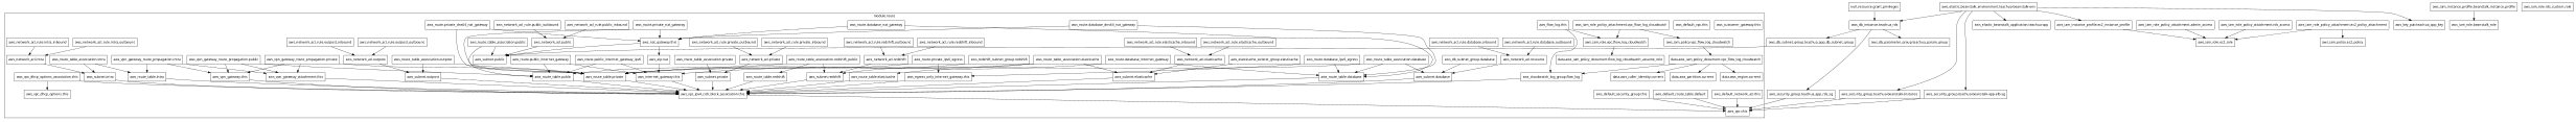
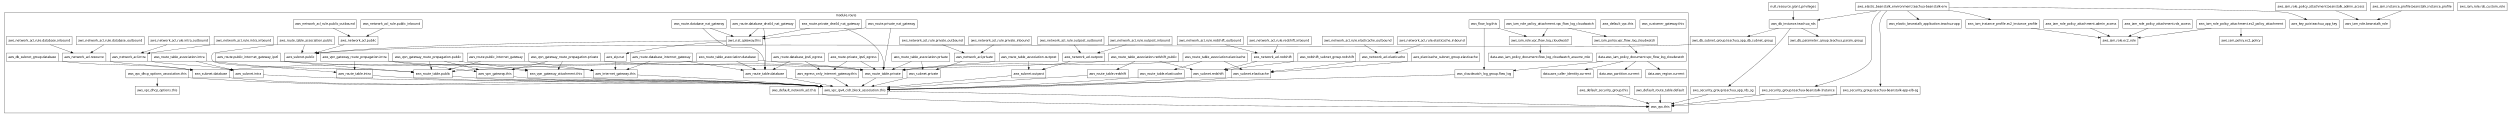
  digraph {
    rankdir=TB
    node [fontname="sans-serif" shape=rect]
    n1 [label="data.aws_caller_identity.current"]
    n2 [label="data.aws_iam_policy_document.flow_log_cloudwatch_assume_role"]
    n3 [label="data.aws_iam_policy_document.vpc_flow_log_cloudwatch"]
    n4 [label="data.aws_partition.current"]
    n5 [label="data.aws_region.current"]
    n6 [label="aws_cloudwatch_log_group.flow_log"]
    n7 [label="aws_customer_gateway.this"]
    n8 [label="aws_db_subnet_group.database"]
    n9 [label="aws_default_network_acl.this"]
    n10 [label="aws_default_route_table.default"]
    n11 [label="aws_default_security_group.this"]
    n12 [label="aws_default_vpc.this"]
    n13 [label="aws_egress_only_internet_gateway.this"]
    n14 [label="aws_eip.nat"]
    n15 [label="aws_elasticache_subnet_group.elasticache"]
    n16 [label="aws_flow_log.this"]
    n17 [label="aws_iam_policy.vpc_flow_log_cloudwatch"]
    n18 [label="aws_iam_role.vpc_flow_log_cloudwatch"]
    n19 [label="aws_iam_role_policy_attachment.vpc_flow_log_cloudwatch"]
    n20 [label="aws_internet_gateway.this"]
    n21 [label="aws_nat_gateway.this"]
    n22 [label="aws_network_acl.resource"]
    n23 [label="aws_network_acl.elasticache"]
    n24 [label="aws_network_acl.intra"]
    n25 [label="aws_network_acl.outpost"]
    n26 [label="aws_network_acl.private"]
    n27 [label="aws_network_acl.public"]
    n28 [label="aws_network_acl.redshift"]
    n29 [label="aws_network_acl_rule.database_inbound"]
    n30 [label="aws_network_acl_rule.database_outbound"]
    n31 [label="aws_network_acl_rule.elasticache_inbound"]
    n32 [label="aws_network_acl_rule.elasticache_outbound"]
    n33 [label="aws_network_acl_rule.intra_inbound"]
    n34 [label="aws_network_acl_rule.intra_outbound"]
    n35 [label="aws_network_acl_rule.outpost_inbound"]
    n36 [label="aws_network_acl_rule.outpost_outbound"]
    n37 [label="aws_network_acl_rule.private_inbound"]
    n38 [label="aws_network_acl_rule.private_outbound"]
    n39 [label="aws_network_acl_rule.public_inbound"]
    n40 [label="aws_network_acl_rule.public_outbound"]
    n41 [label="aws_network_acl_rule.redshift_inbound"]
    n42 [label="aws_network_acl_rule.redshift_outbound"]
    n43 [label="aws_redshift_subnet_group.redshift"]
    n44 [label="aws_route.database_dns64_nat_gateway"]
    n45 [label="aws_route.database_internet_gateway"]
    n46 [label="aws_route.database_ipv6_egress"]
    n47 [label="aws_route.database_nat_gateway"]
    n48 [label="aws_route.private_dns64_nat_gateway"]
    n49 [label="aws_route.private_ipv6_egress"]
    n50 [label="aws_route.private_nat_gateway"]
    n51 [label="aws_route.public_internet_gateway"]
    n52 [label="aws_route.public_internet_gateway_ipv6"]
    n53 [label="aws_route_table.database"]
    n54 [label="aws_route_table.elasticache"]
    n55 [label="aws_route_table.intra"]
    n56 [label="aws_route_table.private"]
    n57 [label="aws_route_table.public"]
    n58 [label="aws_route_table.redshift"]
    n59 [label="aws_route_table_association.database"]
    n60 [label="aws_route_table_association.elasticache"]
    n61 [label="aws_route_table_association.intra"]
    n62 [label="aws_route_table_association.outpost"]
    n63 [label="aws_route_table_association.private"]
    n64 [label="aws_route_table_association.public"]
    n65 [label="aws_route_table_association.redshift_public"]
    n66 [label="aws_subnet.database"]
    n67 [label="aws_subnet.elasticache"]
    n68 [label="aws_subnet.intra"]
    n69 [label="aws_subnet.outpost"]
    n70 [label="aws_subnet.private"]
    n71 [label="aws_subnet.public"]
    n72 [label="aws_subnet.redshift"]
    n73 [label="aws_vpc.this"]
    n74 [label="aws_vpc_dhcp_options.this"]
    n75 [label="aws_vpc_dhcp_options_association.this"]
    n76 [label="aws_vpc_ipv4_cidr_block_association.this"]
    n77 [label="aws_vpn_gateway.this"]
    n78 [label="aws_vpn_gateway_attachment.this"]
    n79 [label="aws_vpn_gateway_route_propagation.intra"]
    n80 [label="aws_vpn_gateway_route_propagation.private"]
    n81 [label="aws_vpn_gateway_route_propagation.public"]
    n82 [label="aws_db_instance.teachua_rds"]
    n83 [label="aws_db_parameter_group.teachua_param_group"]
    n84 [label="aws_db_subnet_group.teachua_app_db_subnet_group"]
    n85 [label="aws_security_group.teachua_app_rds_sg"]
    n86 [label="aws_elastic_beanstalk_application.teachua-app"]
    n87 [label="aws_elastic_beanstalk_environment.teachua-beanstalk-env"]
    n88 [label="aws_iam_instance_profile.ec2_instance_profile"]
    n89 [label="aws_key_pair.teachua_app_key"]
    n90 [label="aws_security_group.teachua-beanstalk-Instance"]
    n91 [label="aws_security_group.teachua-beanstalk-app-elb-sg"]
    n92 [label="aws_iam_role.ec2_role"]
    n93 [label="aws_iam_instance_profile.beanstalk_instance_profile"]
    n94 [label="aws_iam_role.beanstalk_role"]
    n95 [label="aws_iam_policy.ec2_policy"]
    n96 [label="aws_iam_role.rds_custom_role"]
    n97 [label="aws_iam_role_policy_attachment.admin_access"]
+   n98 [label="aws_iam_role_policy_attachment.beanstalk_admin_access"]
    n99 [label="aws_iam_role_policy_attachment.ec2_policy_attachment"]
    n100 [label="aws_iam_role_policy_attachment.rds_access"]
    n101 [label="null_resource.grant_privileges"]
    subgraph cluster_1 {
      fontname="sans-serif"
      label="module.route"
      n1
      n2
      n3
      n4
      n5
      n6
      n7
      n8
      n9
      n10
      n11
      n12
      n13
      n14
      n15
      n16
      n17
      n18
      n19
      n20
      n21
      n22
      n23
      n24
      n25
      n26
      n27
      n28
      n29
      n30
      n31
      n32
      n33
      n34
      n35
      n36
      n37
      n38
      n39
      n40
      n41
      n42
      n43
      n44
      n45
      n46
      n47
      n48
      n49
      n50
      n51
      n52
      n53
      n54
      n55
      n56
      n57
      n58
      n59
      n60
      n61
      n62
      n63
      n64
      n65
      n66
      n67
      n68
      n69
      n70
      n71
      n72
      n73
      n74
      n75
      n76
      n77
      n78
      n79
      n80
      n81
    }
    n3 -> n1
    n3 -> n4
    n3 -> n5
    n3 -> n6
    n6 -> n76
    n8 -> n66
    n9 -> n73
    n10 -> n73
    n11 -> n73
    n13 -> n76
    n14 -> n20
    n15 -> n67
    n16 -> n6
    n16 -> n18
    n17 -> n3
    n18 -> n2
    n19 -> n17
    n19 -> n18
    n20 -> n76
    n21 -> n14
    n21 -> n71
    n22 -> n66
    n23 -> n67
    n24 -> n68
    n25 -> n69
    n26 -> n70
    n27 -> n71
    n28 -> n72
    n29 -> n22
    n30 -> n22
    n31 -> n23
    n32 -> n23
    n33 -> n24
    n34 -> n24
    n35 -> n25
    n36 -> n25
    n37 -> n26
    n38 -> n26
    n39 -> n27
    n40 -> n27
    n41 -> n28
    n42 -> n28
    n43 -> n72
    n44 -> n21
    n44 -> n53
    n45 -> n20
    n45 -> n53
    n46 -> n13
    n46 -> n53
    n47 -> n21
    n47 -> n53
    n48 -> n21
    n48 -> n56
    n49 -> n13
    n49 -> n56
    n50 -> n21
    n50 -> n56
    n51 -> n20
    n51 -> n57
    n52 -> n20
    n52 -> n57
    n53 -> n76
    n54 -> n76
    n55 -> n76
    n56 -> n76
    n57 -> n76
    n58 -> n76
    n59 -> n53
    n59 -> n56
    n59 -> n66
    n60 -> n54
    n60 -> n56
    n60 -> n67
    n61 -> n55
    n61 -> n68
    n62 -> n56
    n62 -> n69
+   n63 -> n56
    n63 -> n70
    n64 -> n57
    n64 -> n71
    n65 -> n57
    n65 -> n58
    n65 -> n72
    n66 -> n76
    n67 -> n76
    n68 -> n76
    n69 -> n76
    n70 -> n76
    n72 -> n76
    n75 -> n74
    n75 -> n76
    n76 -> n73
    n77 -> n76
    n78 -> n76
    n79 -> n55
    n79 -> n77
    n79 -> n78
    n80 -> n56
    n80 -> n77
    n80 -> n78
    n81 -> n57
    n81 -> n77
    n81 -> n78
    n82 -> n83
    n82 -> n84
    n82 -> n85
    n84 -> n71
    n85 -> n73
    n87 -> n82
    n87 -> n86
    n87 -> n88
    n87 -> n89
    n87 -> n90
    n87 -> n91
    n88 -> n92
    n90 -> n73
    n91 -> n73
    n93 -> n94
    n97 -> n92
+   n98 -> n94
    n99 -> n92
    n99 -> n95
    n100 -> n92
    n101 -> n82
  }
